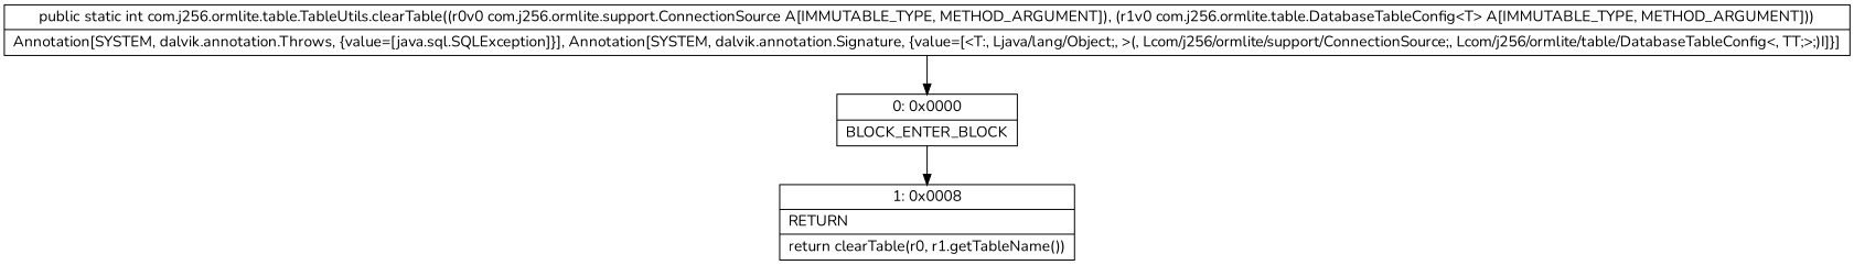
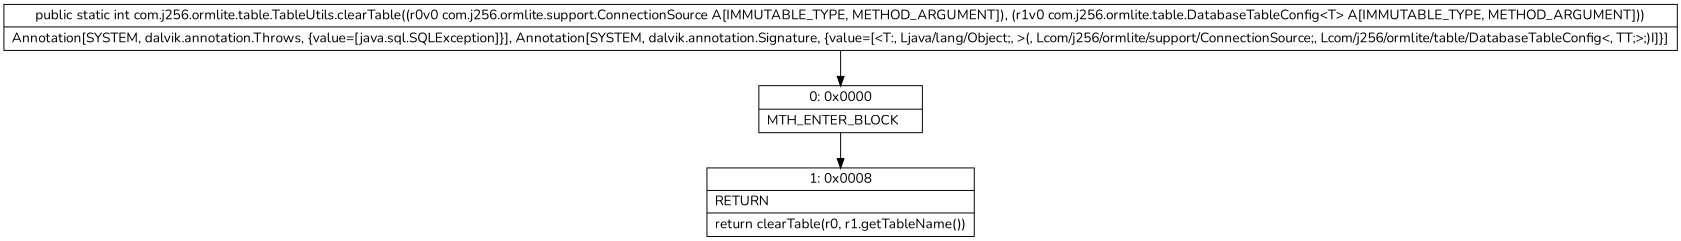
  digraph {
    fontname=Nunito
    node [shape=record fontname=Nunito]
    edge [fontname=Nunito]
-   n1 [label="{0\:\ 0x0000|BLOCK_ENTER_BLOCK\l}"]
+   n1 [label="{0\:\ 0x0000|MTH_ENTER_BLOCK\l}"]
    n2 [label="{1\:\ 0x0008|RETURN\l|return clearTable(r0, r1.getTableName())\l}"]
    n3 [label="{public static int com.j256.ormlite.table.TableUtils.clearTable((r0v0 com.j256.ormlite.support.ConnectionSource A[IMMUTABLE_TYPE, METHOD_ARGUMENT]), (r1v0 com.j256.ormlite.table.DatabaseTableConfig\<T\> A[IMMUTABLE_TYPE, METHOD_ARGUMENT]))  | Annotation[SYSTEM, dalvik.annotation.Throws, \{value=[java.sql.SQLException]\}], Annotation[SYSTEM, dalvik.annotation.Signature, \{value=[\<T:, Ljava\/lang\/Object;, \>(, Lcom\/j256\/ormlite\/support\/ConnectionSource;, Lcom\/j256\/ormlite\/table\/DatabaseTableConfig\<, TT;\>;)I]\}]\l}"]
    n1 -> n2
    n3 -> n1
  }
